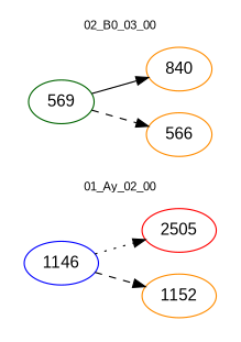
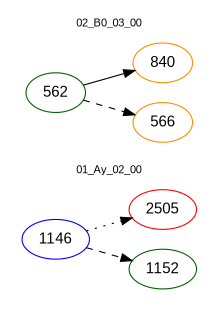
  digraph {
    fontname="Liberation Sans"
    rankdir=LR
    node [color=darkgreen fontname="Liberation Sans"]
    edge [color=black fontname="Liberation Sans" style=dashed]
    n1 [color=blue label=1146]
-   n2 [color=darkorange label=1152]
+   n2 [label=1152]
    n3 [color=red label=2505]
-   n4 [label=569]
+   n4 [label=562]
    n5 [color=darkorange label=566]
    n6 [color=darkorange label=840]
    subgraph cluster_1 {
      color=white
      fontsize=10
      label="01_Ay_02_00"
      n1
      n2
      n3
    }
    subgraph cluster_2 {
      color=white
      fontsize=10
      label="02_B0_03_00"
      n4
      n5
      n6
    }
    n1 -> n2
    n1 -> n3 [style=dotted]
    n4 -> n5
    n4 -> n6 [style=solid]
  }
